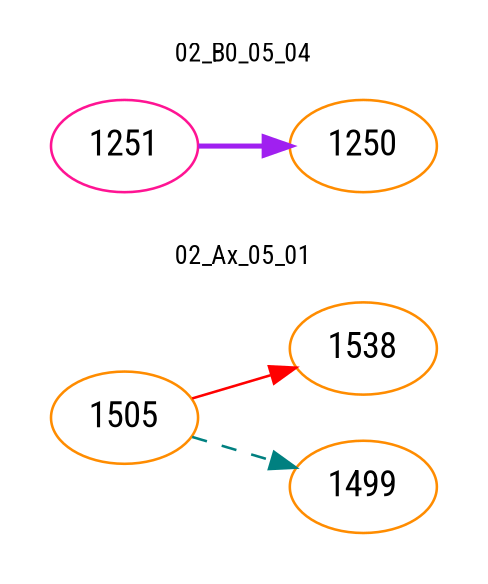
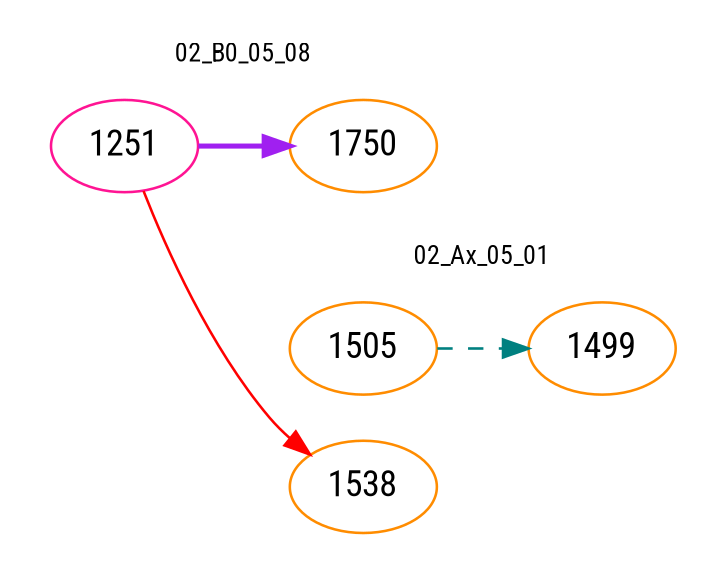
  digraph {
    fontname="Roboto Condensed"
    rankdir=LR
    node [color=darkorange fontname="Roboto Condensed"]
    edge [fontname="Roboto Condensed"]
    n1 [label=1505]
    n2 [label=1499]
    n3 [label=1538]
    n4 [color=deeppink label=1251]
-   n5 [label=1250]
+   n5 [label=1750]
    subgraph cluster_1 {
      color=white
      fontsize=10
      label="02_Ax_05_01"
      n1
      n2
      n3
    }
    subgraph cluster_2 {
      color=white
      fontsize=10
-     label="02_B0_05_04"
+     label="02_B0_05_08"
      n4
      n5
    }
    n1 -> n2 [color=teal style=dashed]
-   n1 -> n3 [color=red style=solid]
+   n4 -> n3 [color=red style=solid]
    n4 -> n5 [color=purple style=bold]
  }
